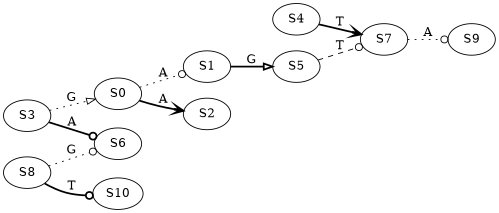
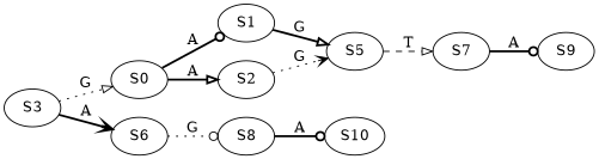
  strict digraph {
    rankdir=LR
    edge [arrowhead=odot style=bold]
    S0
    S1
    S2
    S5
    S3
    S6
-   S4
    S7
    S8
    S9
    S10
-   S0 -> S1 [label=A style=dotted]
-   S0 -> S2 [arrowhead=vee label=A]
+   S0 -> S1 [label=A]
+   S0 -> S2 [arrowhead=onormal label=A]
    S1 -> S5 [arrowhead=onormal label=G]
-   S5 -> S7 [label=T style=dashed]
+   S2 -> S5 [arrowhead=vee label=G style=dotted]
+   S5 -> S7 [arrowhead=onormal label=T style=dashed]
    S3 -> S0 [arrowhead=onormal label=G style=dotted]
-   S3 -> S6 [label=A]
-   S8 -> S6 [label=G style=dotted]
-   S4 -> S7 [arrowhead=vee label=T]
-   S7 -> S9 [label=A style=dotted]
-   S8 -> S10 [label=T]
+   S3 -> S6 [arrowhead=vee label=A]
+   S6 -> S8 [label=G style=dotted]
+   S7 -> S9 [label=A]
+   S8 -> S10 [label=A]
  }
